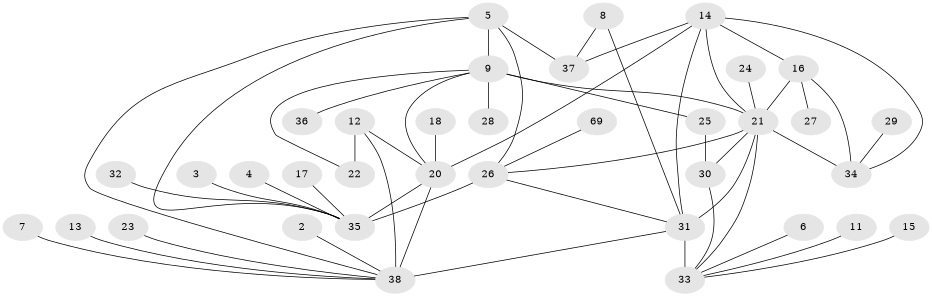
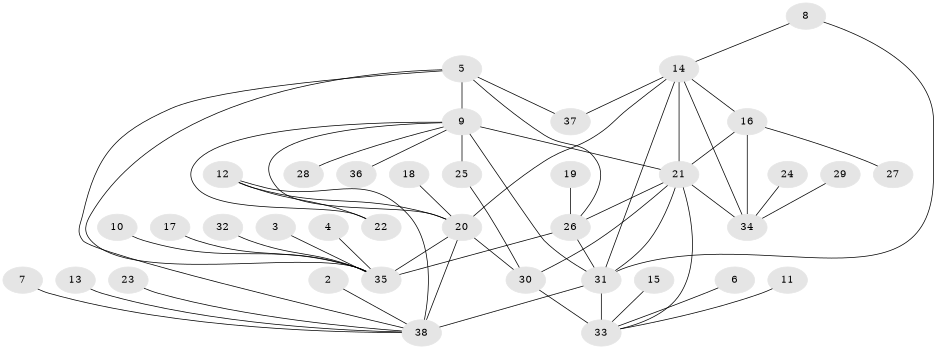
  graph {
    node [color=gray90 style=filled]
    edge [weight=1.0]
    2
    38
    3
    35
    4
    5
    9
    26
    37
    21
    31
    20
    22
    25
    28
    36
    33
    34
    30
    6
    7
    8
    14
    16
+   10
    11
    12
    13
    27
    15
    17
    18
-   19 [label=69]
+   19
    23
    24
    29
    32
    2 -- 38
    3 -- 35
    4 -- 35
    5 -- 38
    5 -- 35 [weight=3.0]
    5 -- 9
    5 -- 26 [weight=2.0]
    5 -- 37 [weight=2.0]
    9 -- 21
+   9 -- 31
    9 -- 20
    9 -- 22
    9 -- 25 [weight=5.0]
    9 -- 28
    9 -- 36
    26 -- 35 [weight=6.0]
    26 -- 31
    21 -- 26
    21 -- 31
    21 -- 33
    21 -- 34 [weight=2.0]
    21 -- 30
    31 -- 38
    31 -- 33 [weight=9.0]
    20 -- 38 [weight=4.0]
    20 -- 35 [weight=2.0]
+   20 -- 30
    25 -- 30
    30 -- 33
    6 -- 33
    7 -- 38
    8 -- 31
-   8 -- 37
+   8 -- 14
    14 -- 37
    14 -- 21 [weight=2.0]
    14 -- 31
    14 -- 20
    14 -- 34
    14 -- 16 [weight=2.0]
    16 -- 21 [weight=4.0]
    16 -- 34 [weight=2.0]
    16 -- 27
+   10 -- 35
    11 -- 33
    12 -- 38 [weight=4.0]
    12 -- 20 [weight=4.0]
    12 -- 22
    13 -- 38
    15 -- 33
    17 -- 35
    18 -- 20
    19 -- 26
    23 -- 38
-   24 -- 21
+   24 -- 34
    29 -- 34
    32 -- 35
  }
